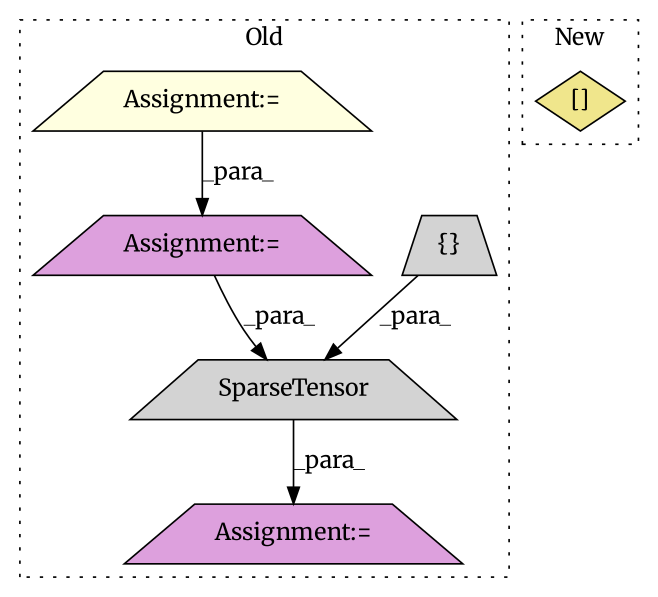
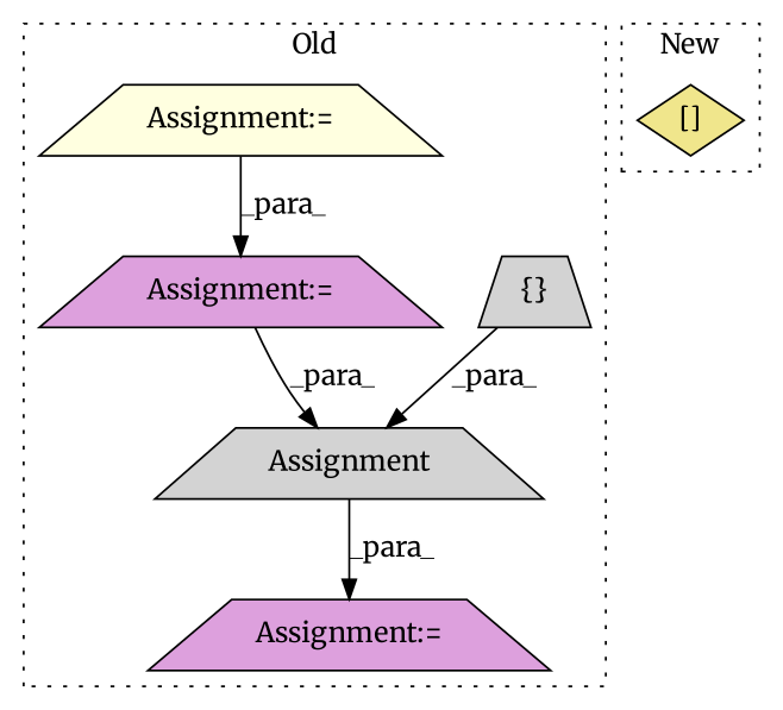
  digraph {
    fontname=Merriweather
    node [a=7 l=1 shape=trapezium style=filled fillcolor=lightgrey fontname=Merriweather]
    edge [fontname=Merriweather]
-   n1 [a=32 l="13,1" label=SparseTensor s="1525,1585"]
+   n1 [a=32 l="13,1" label=Assignment s="1525,1585"]
    n2 [label="Assignment:=" s=1524 fillcolor=plum]
    n3 [a=4 l="1,1" label="{}" s="1579,1583"]
    n4 [l=2 label="Assignment:=" s=1390 fillcolor=plum]
    n5 [label="Assignment:=" s=1204 fillcolor=lightyellow]
    n6 [a=2 l="4,1" label="[]" s="1220,1227" shape=diamond fillcolor=khaki]
    subgraph cluster_1 {
      label=Old
      style=dotted
      n1
      n2
      n3
      n4
      n5
    }
    subgraph cluster_2 {
      label=New
      style=dotted
      n6
    }
    n1 -> n2 [label=_para_]
    n3 -> n1 [label=_para_]
    n4 -> n1 [label=_para_]
    n5 -> n4 [label=_para_]
  }
